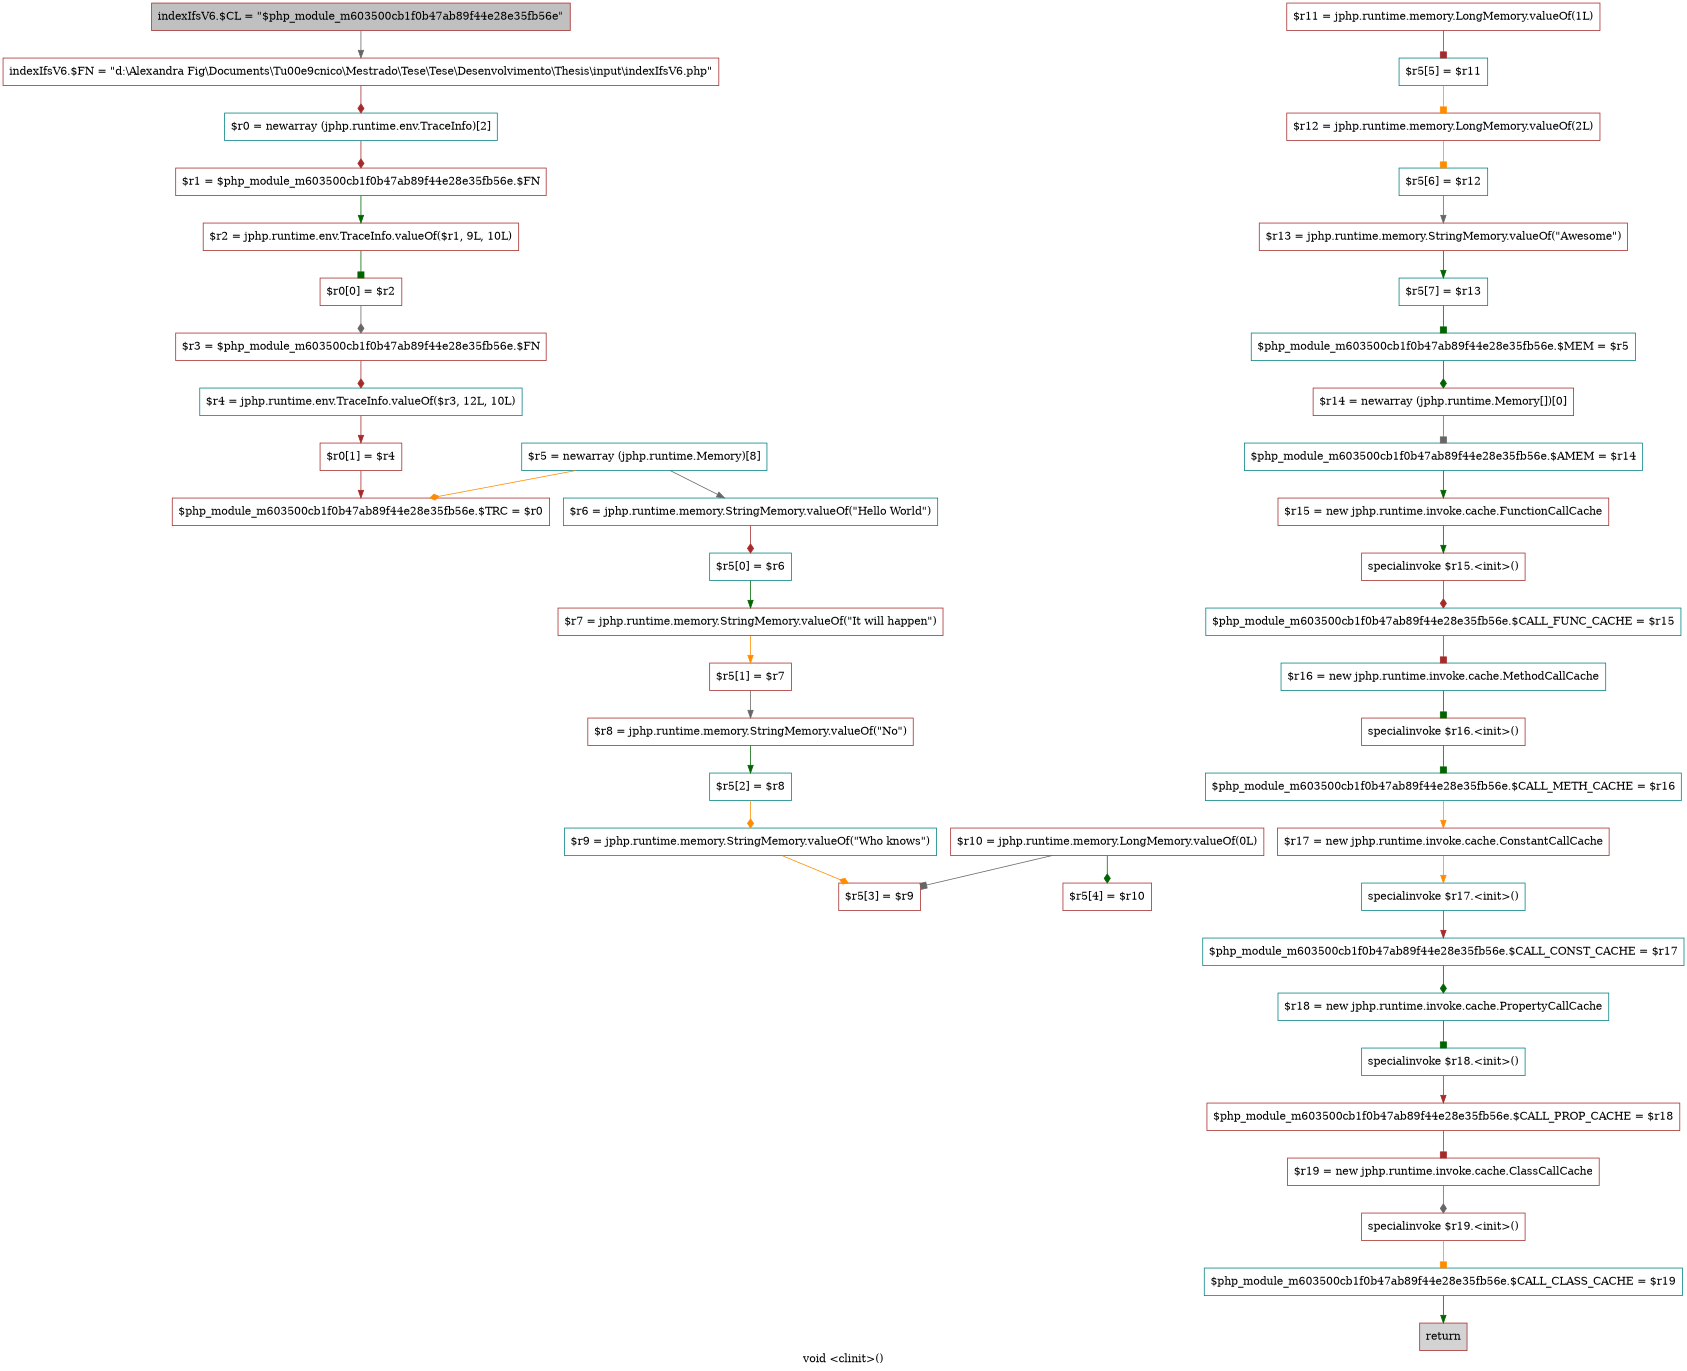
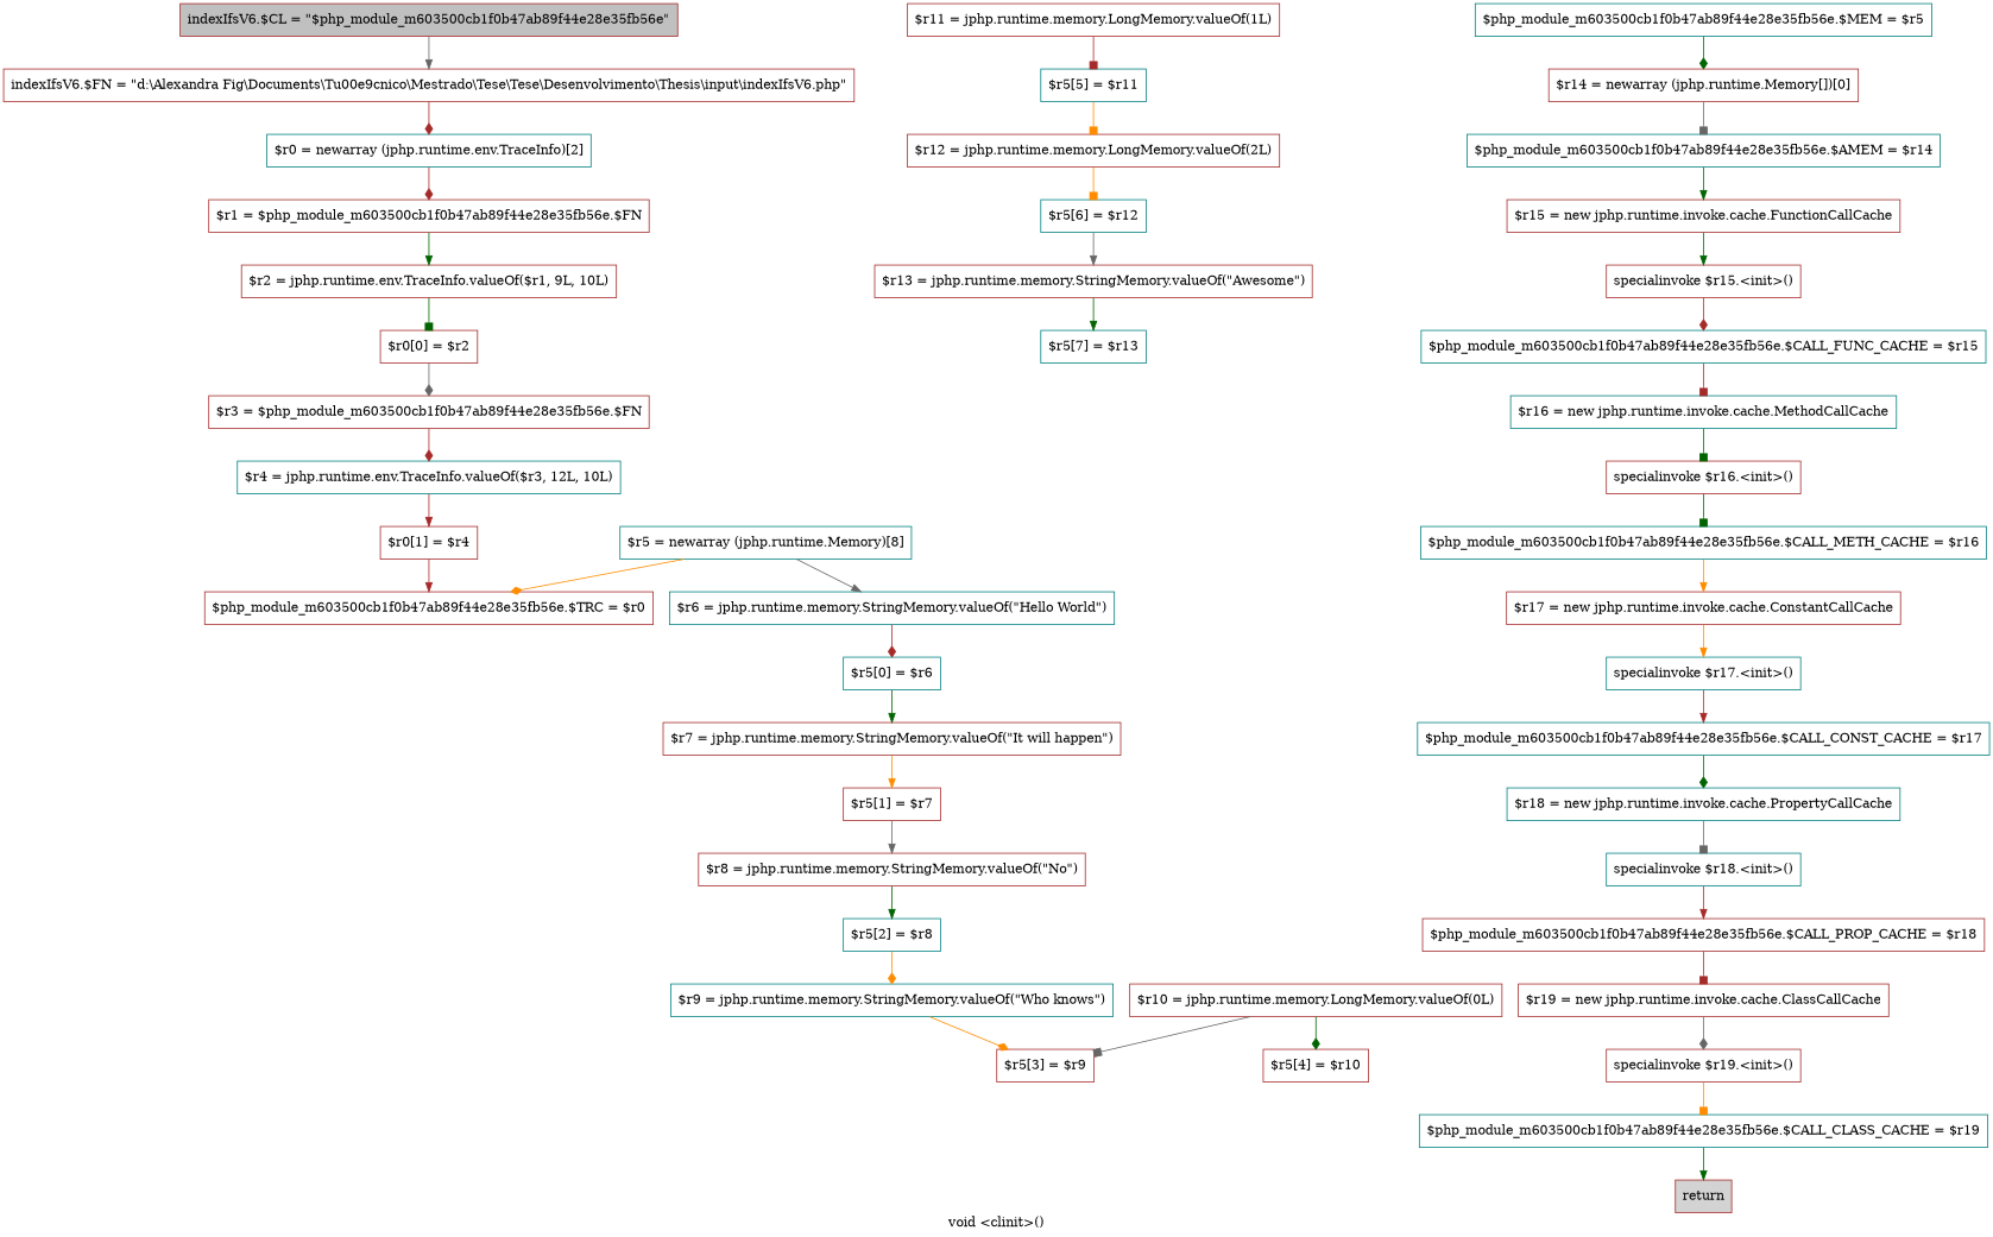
  digraph {
    label="void <clinit>()"
    node [color=brown shape=box]
    edge [arrowhead=normal color=darkgreen]
    n1 [fillcolor=gray label="indexIfsV6.$CL = \"$php_module_m603500cb1f0b47ab89f44e28e35fb56e\"" style=filled]
    n2 [label="indexIfsV6.$FN = \"d:\\Alexandra Fig\\Documents\\T\u00e9cnico\\Mestrado\\Tese\\Tese\\Desenvolvimento\\Thesis\\input\\indexIfsV6.php\""]
    n3 [color=teal label="$r0 = newarray (jphp.runtime.env.TraceInfo)[2]"]
    n4 [label="$r1 = $php_module_m603500cb1f0b47ab89f44e28e35fb56e.$FN"]
    n5 [label="$r2 = jphp.runtime.env.TraceInfo.valueOf($r1, 9L, 10L)"]
    n6 [label="$r0[0] = $r2"]
    n7 [label="$r3 = $php_module_m603500cb1f0b47ab89f44e28e35fb56e.$FN"]
    n8 [color=teal label="$r4 = jphp.runtime.env.TraceInfo.valueOf($r3, 12L, 10L)"]
    n9 [label="$r0[1] = $r4"]
    n10 [label="$php_module_m603500cb1f0b47ab89f44e28e35fb56e.$TRC = $r0"]
    n11 [color=teal label="$r5 = newarray (jphp.runtime.Memory)[8]"]
    n12 [color=teal label="$r6 = jphp.runtime.memory.StringMemory.valueOf(\"Hello World\")"]
    n13 [color=teal label="$r5[0] = $r6"]
    n14 [label="$r7 = jphp.runtime.memory.StringMemory.valueOf(\"It will happen\")"]
    n15 [label="$r5[1] = $r7"]
    n16 [label="$r8 = jphp.runtime.memory.StringMemory.valueOf(\"No\")"]
    n17 [color=teal label="$r5[2] = $r8"]
    n18 [color=teal label="$r9 = jphp.runtime.memory.StringMemory.valueOf(\"Who knows\")"]
    n19 [label="$r5[3] = $r9"]
    n20 [label="$r10 = jphp.runtime.memory.LongMemory.valueOf(0L)"]
    n21 [label="$r5[4] = $r10"]
    n22 [label="$r11 = jphp.runtime.memory.LongMemory.valueOf(1L)"]
    n23 [color=teal label="$r5[5] = $r11"]
    n24 [label="$r12 = jphp.runtime.memory.LongMemory.valueOf(2L)"]
    n25 [color=teal label="$r5[6] = $r12"]
    n26 [label="$r13 = jphp.runtime.memory.StringMemory.valueOf(\"Awesome\")"]
    n27 [color=teal label="$r5[7] = $r13"]
    n28 [color=teal label="$php_module_m603500cb1f0b47ab89f44e28e35fb56e.$MEM = $r5"]
    n29 [label="$r14 = newarray (jphp.runtime.Memory[])[0]"]
    n30 [color=teal label="$php_module_m603500cb1f0b47ab89f44e28e35fb56e.$AMEM = $r14"]
    n31 [label="$r15 = new jphp.runtime.invoke.cache.FunctionCallCache"]
    n32 [label="specialinvoke $r15.<init>()"]
    n33 [color=teal label="$php_module_m603500cb1f0b47ab89f44e28e35fb56e.$CALL_FUNC_CACHE = $r15"]
    n34 [color=teal label="$r16 = new jphp.runtime.invoke.cache.MethodCallCache"]
    n35 [label="specialinvoke $r16.<init>()"]
    n36 [color=teal label="$php_module_m603500cb1f0b47ab89f44e28e35fb56e.$CALL_METH_CACHE = $r16"]
    n37 [label="$r17 = new jphp.runtime.invoke.cache.ConstantCallCache"]
    n38 [color=teal label="specialinvoke $r17.<init>()"]
    n39 [color=teal label="$php_module_m603500cb1f0b47ab89f44e28e35fb56e.$CALL_CONST_CACHE = $r17"]
    n40 [color=teal label="$r18 = new jphp.runtime.invoke.cache.PropertyCallCache"]
    n41 [color=teal label="specialinvoke $r18.<init>()"]
    n42 [label="$php_module_m603500cb1f0b47ab89f44e28e35fb56e.$CALL_PROP_CACHE = $r18"]
    n43 [label="$r19 = new jphp.runtime.invoke.cache.ClassCallCache"]
    n44 [label="specialinvoke $r19.<init>()"]
    n45 [color=teal label="$php_module_m603500cb1f0b47ab89f44e28e35fb56e.$CALL_CLASS_CACHE = $r19"]
    n46 [fillcolor=lightgray label=return style=filled]
    n1 -> n2 [color=gray40]
    n2 -> n3 [arrowhead=diamond color=brown]
    n3 -> n4 [arrowhead=diamond color=brown]
    n4 -> n5
    n5 -> n6 [arrowhead=box]
    n6 -> n7 [arrowhead=diamond color=gray40]
    n7 -> n8 [arrowhead=diamond color=brown]
    n8 -> n9 [color=brown]
    n9 -> n10 [color=brown]
    n11 -> n10 [arrowhead=diamond color=darkorange]
    n11 -> n12 [color=gray40]
    n12 -> n13 [arrowhead=diamond color=brown]
    n13 -> n14
    n14 -> n15 [color=darkorange]
    n15 -> n16 [color=gray40]
    n16 -> n17
    n17 -> n18 [arrowhead=diamond color=darkorange]
    n18 -> n19 [arrowhead=diamond color=darkorange]
    n20 -> n19 [arrowhead=box color=gray40]
    n20 -> n21 [arrowhead=diamond]
    n22 -> n23 [arrowhead=box color=brown]
    n23 -> n24 [arrowhead=box color=darkorange]
    n24 -> n25 [arrowhead=box color=darkorange]
    n25 -> n26 [color=gray40]
    n26 -> n27
-   n27 -> n28 [arrowhead=box]
    n28 -> n29 [arrowhead=diamond]
    n29 -> n30 [arrowhead=box color=gray40]
    n30 -> n31
    n31 -> n32
    n32 -> n33 [arrowhead=diamond color=brown]
    n33 -> n34 [arrowhead=box color=brown]
    n34 -> n35 [arrowhead=box]
    n35 -> n36 [arrowhead=box]
    n36 -> n37 [color=darkorange]
    n37 -> n38 [color=darkorange]
    n38 -> n39 [color=brown]
    n39 -> n40 [arrowhead=diamond]
-   n40 -> n41 [arrowhead=box]
+   n40 -> n41 [arrowhead=box color=gray40]
    n41 -> n42 [color=brown]
    n42 -> n43 [arrowhead=box color=brown]
    n43 -> n44 [arrowhead=diamond color=gray40]
    n44 -> n45 [arrowhead=box color=darkorange]
    n45 -> n46
  }
